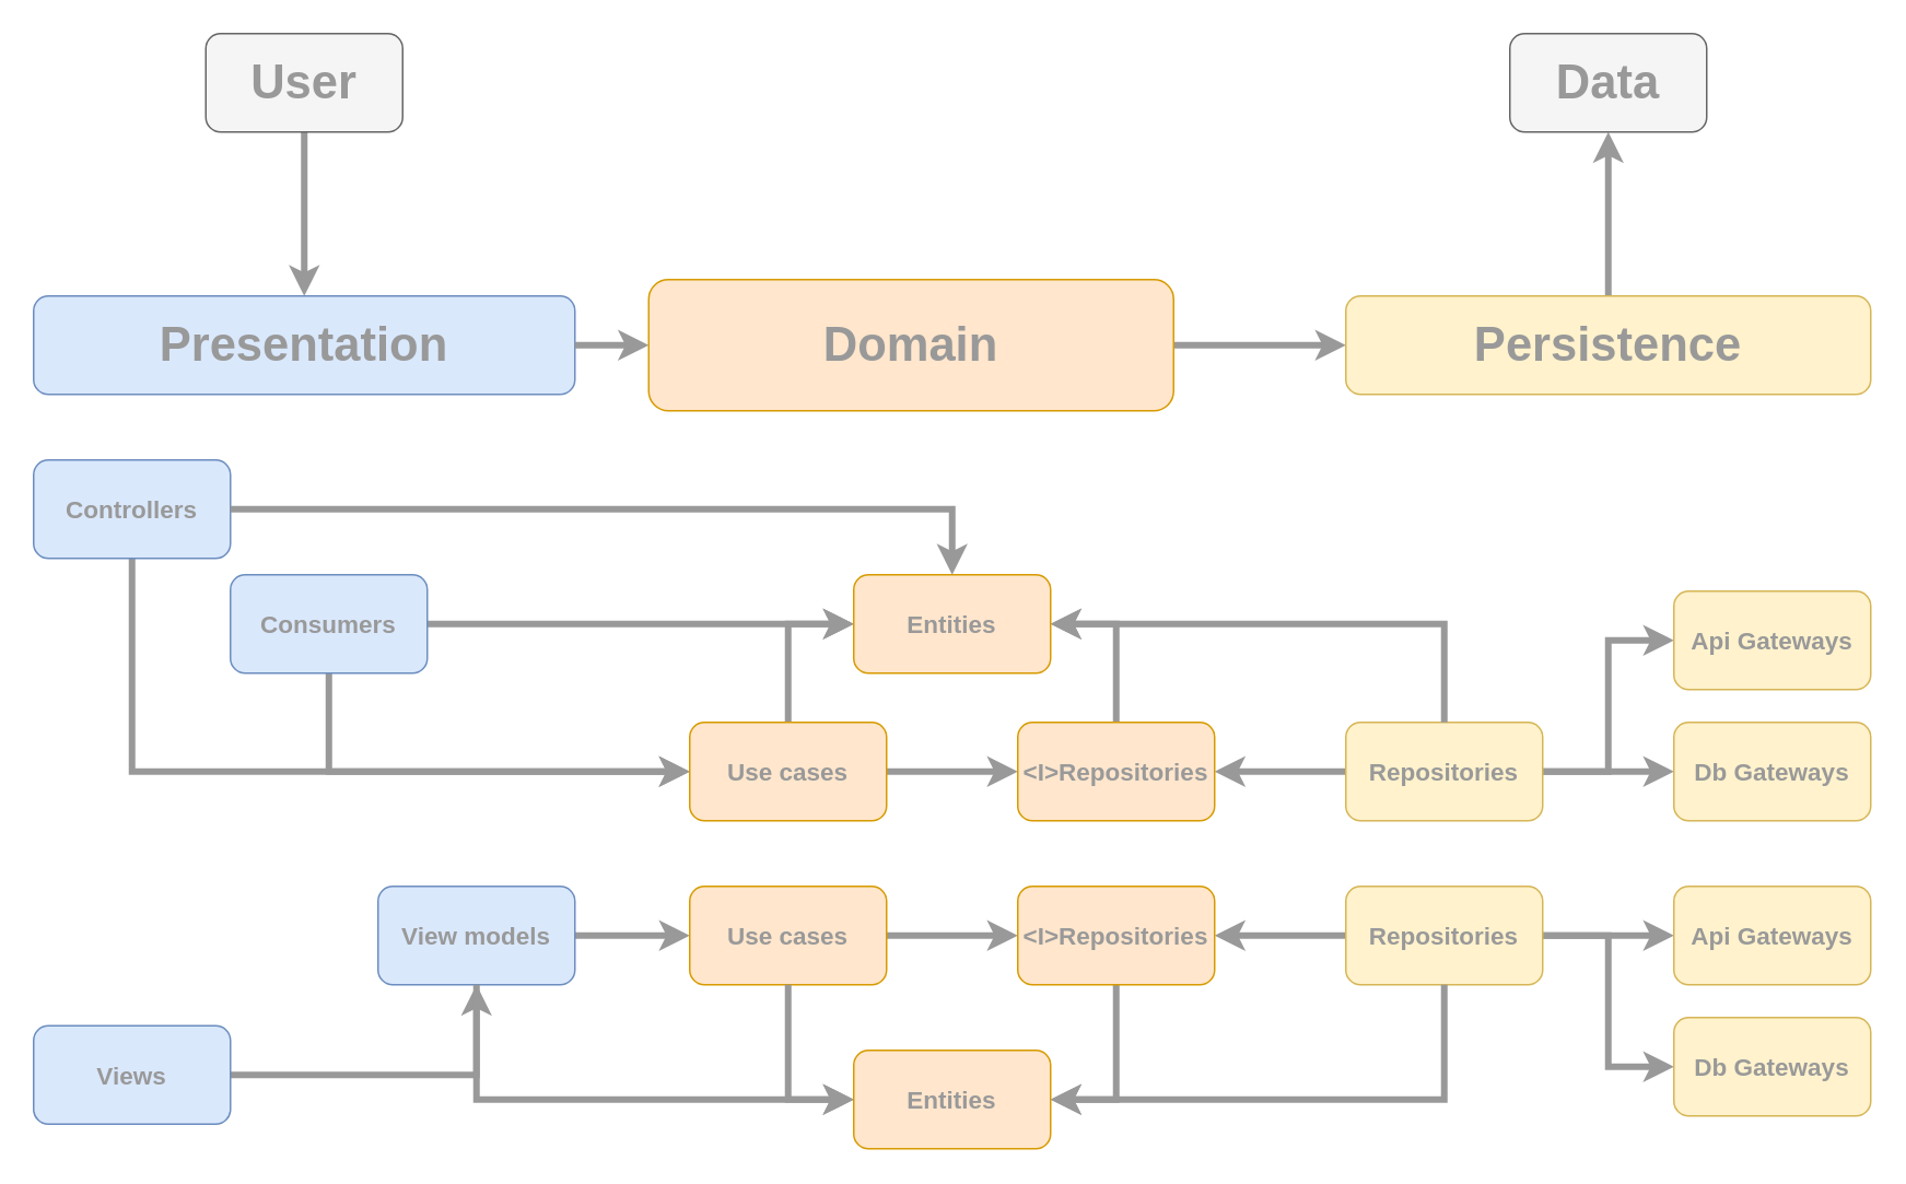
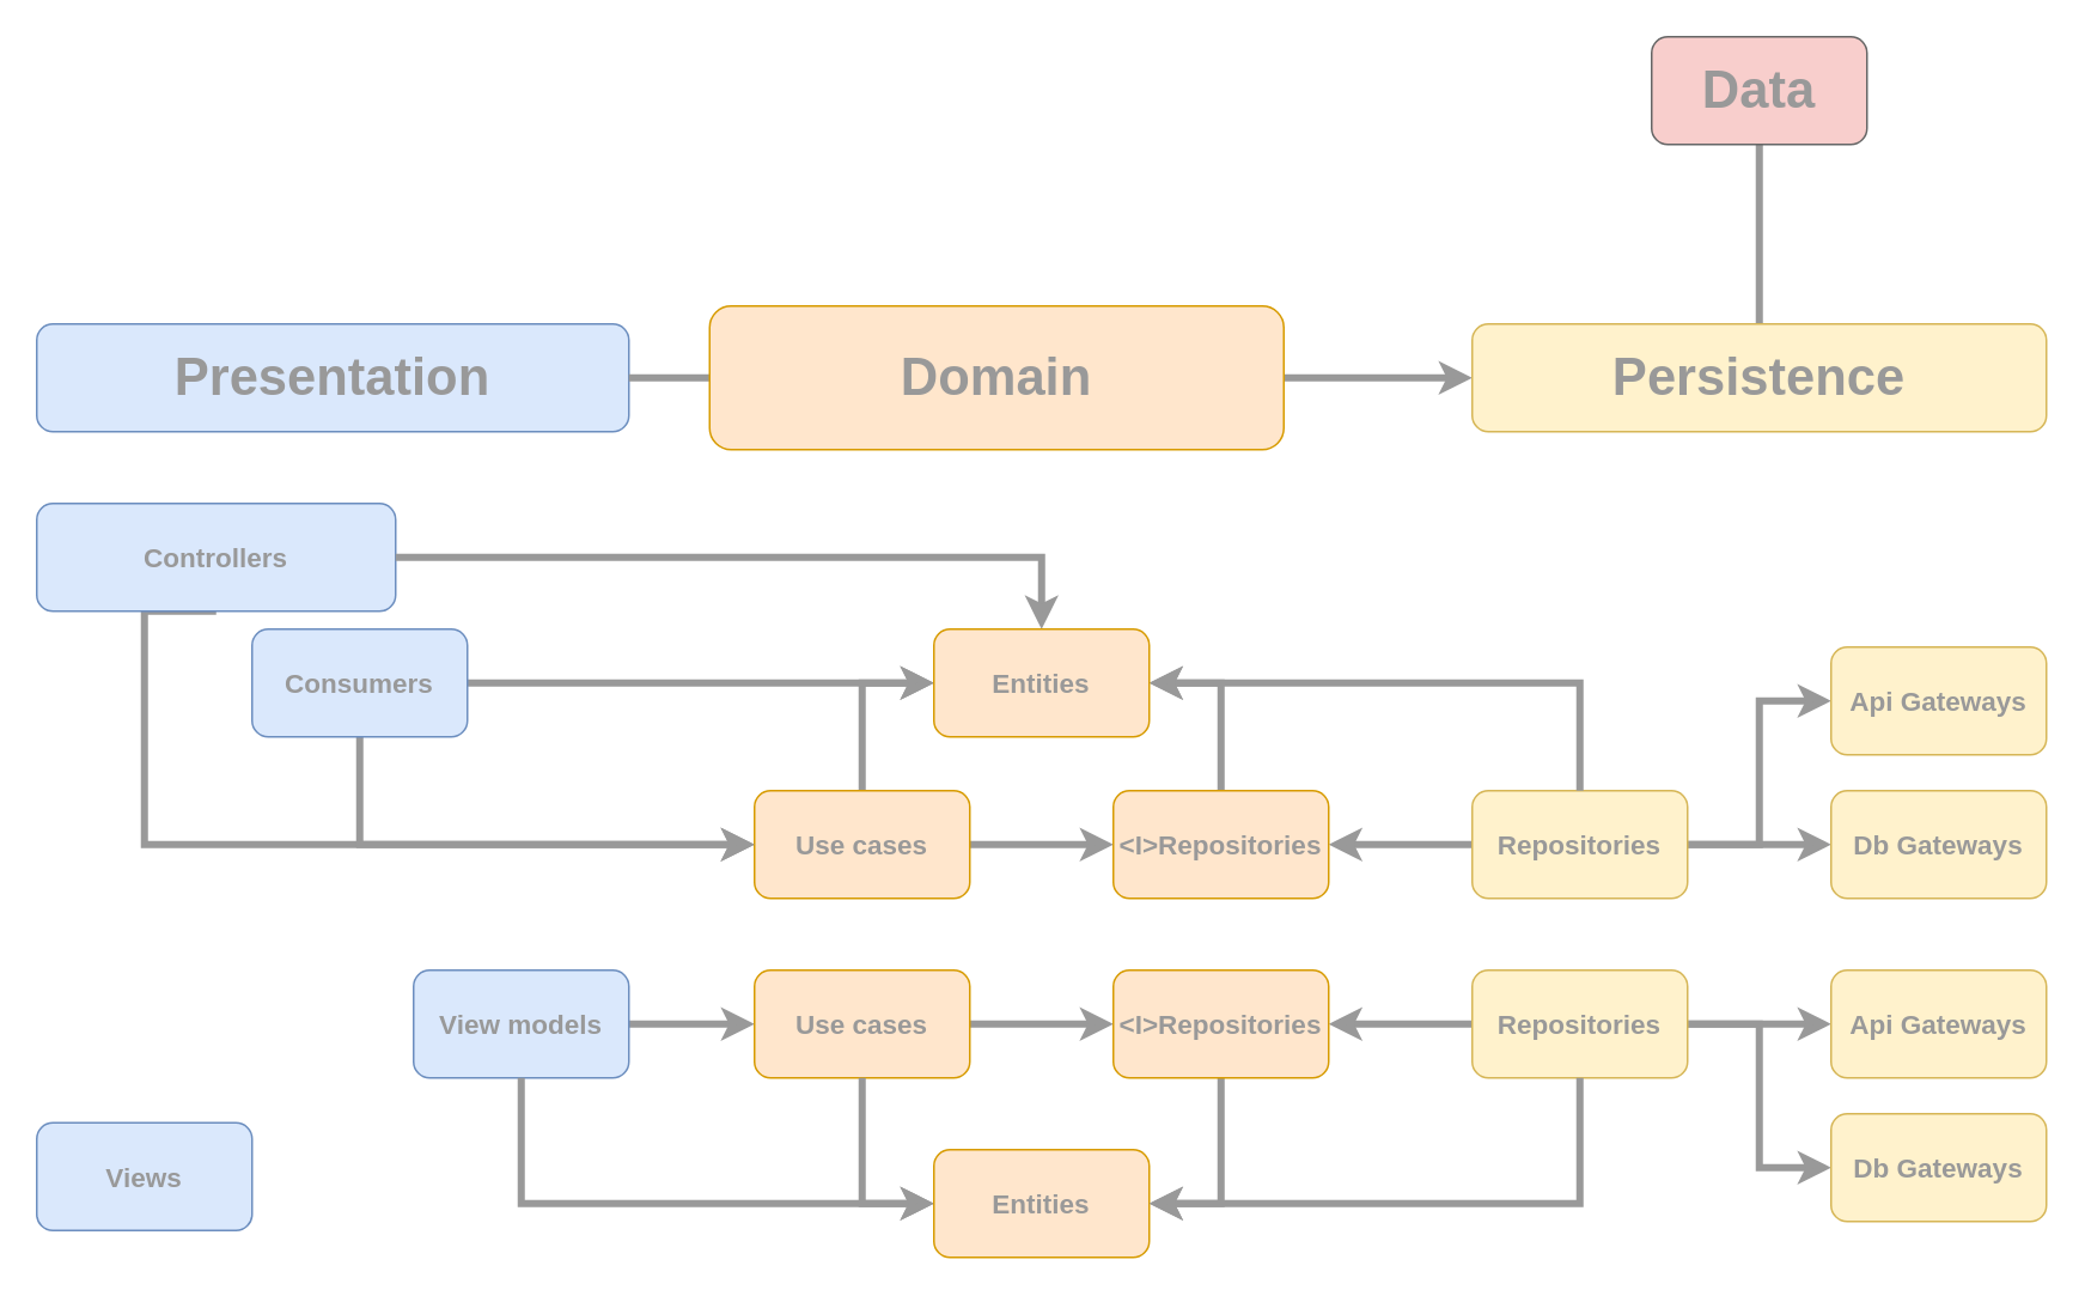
  <mxCell id="0" />
  <mxCell id="1" parent="0" />
- <mxCell id="2" value="" style="edgeStyle=orthogonalEdgeStyle;rounded=0;orthogonalLoop=1;jettySize=auto;html=1;startArrow=none;startFill=0;strokeWidth=4;strokeColor=#999999;" parent="1" source="3" target="4" edge="1"><mxGeometry relative="1" as="geometry" /></mxCell>
- <mxCell id="3" value="User" style="rounded=1;whiteSpace=wrap;html=1;fontStyle=1;fontColor=#999999;fontSize=29;fillColor=#f5f5f5;strokeColor=#666666;" parent="1" vertex="1"><mxGeometry x="125" y="20" width="120" height="60" as="geometry" /></mxCell>
  <mxCell id="4" value="Presentation" style="whiteSpace=wrap;html=1;rounded=1;fillColor=#dae8fc;strokeColor=#6c8ebf;fontStyle=1;fontFamily=Helvetica;fontColor=#999999;fontSize=29;" parent="1" vertex="1"><mxGeometry x="20" y="180" width="330" height="60" as="geometry" /></mxCell>
- <mxCell id="5" value="" style="edgeStyle=orthogonalEdgeStyle;rounded=0;orthogonalLoop=1;jettySize=auto;html=1;exitX=1;exitY=0.5;exitDx=0;exitDy=0;startArrow=none;startFill=0;strokeColor=#999999;strokeWidth=4;" parent="1" source="4" target="7" edge="1"><mxGeometry relative="1" as="geometry"><Array as="points" /><mxPoint x="90" y="30" as="sourcePoint" /></mxGeometry></mxCell>
+ <mxCell id="5" value="" style="edgeStyle=orthogonalEdgeStyle;rounded=0;orthogonalLoop=1;jettySize=auto;html=1;exitX=1;exitY=0.5;exitDx=0;exitDy=0;startArrow=none;startFill=0;strokeColor=#999999;strokeWidth=4;endArrow=none;" parent="1" source="4" target="7" edge="1"><mxGeometry relative="1" as="geometry"><Array as="points" /><mxPoint x="90" y="30" as="sourcePoint" /></mxGeometry></mxCell>
  <mxCell id="6" value="" style="edgeStyle=orthogonalEdgeStyle;rounded=0;orthogonalLoop=1;jettySize=auto;html=1;startArrow=none;startFill=0;strokeColor=#999999;strokeWidth=4;" parent="1" source="7" target="9" edge="1"><mxGeometry relative="1" as="geometry" /></mxCell>
  <mxCell id="7" value="Domain" style="whiteSpace=wrap;html=1;rounded=1;fillColor=#ffe6cc;strokeColor=#d79b00;fontStyle=1;fontFamily=Helvetica;fontColor=#999999;fontSize=29;" parent="1" vertex="1"><mxGeometry x="395" y="170" width="320" height="80" as="geometry" /></mxCell>
- <mxCell id="8" value="" style="edgeStyle=orthogonalEdgeStyle;rounded=0;orthogonalLoop=1;jettySize=auto;html=1;startArrow=none;startFill=0;strokeColor=#999999;strokeWidth=4;" parent="1" source="9" target="10" edge="1"><mxGeometry relative="1" as="geometry" /></mxCell>
+ <mxCell id="8" value="" style="edgeStyle=orthogonalEdgeStyle;rounded=0;orthogonalLoop=1;jettySize=auto;html=1;startArrow=none;startFill=0;strokeColor=#999999;strokeWidth=4;endArrow=none;" parent="1" source="9" target="10" edge="1"><mxGeometry relative="1" as="geometry" /></mxCell>
  <mxCell id="9" value="Persistence" style="whiteSpace=wrap;html=1;rounded=1;fillColor=#fff2cc;strokeColor=#d6b656;fontStyle=1;fontFamily=Helvetica;fontColor=#999999;fontSize=29;" parent="1" vertex="1"><mxGeometry x="820" y="180" width="320" height="60" as="geometry" /></mxCell>
- <mxCell id="10" value="Data" style="whiteSpace=wrap;html=1;rounded=1;fontStyle=1;fontColor=#999999;fontSize=29;fillColor=#f5f5f5;strokeColor=#666666;" parent="1" vertex="1"><mxGeometry x="920" y="20" width="120" height="60" as="geometry" /></mxCell>
+ <mxCell id="10" value="Data" style="whiteSpace=wrap;html=1;rounded=1;fontStyle=1;fontColor=#999999;fontSize=29;fillColor=#f8cecc;strokeColor=#666666;" parent="1" vertex="1"><mxGeometry x="920" y="20" width="120" height="60" as="geometry" /></mxCell>
  <mxCell id="11" value="" style="edgeStyle=orthogonalEdgeStyle;rounded=0;orthogonalLoop=1;jettySize=auto;html=1;exitX=0.5;exitY=1;exitDx=0;exitDy=0;strokeWidth=4;strokeColor=#999999;" parent="1" source="12" target="15" edge="1"><mxGeometry relative="1" as="geometry"><Array as="points"><mxPoint x="80" y="470" /></Array></mxGeometry></mxCell>
- <mxCell id="12" value="Controllers" style="rounded=1;whiteSpace=wrap;html=1;fillColor=#dae8fc;strokeColor=#6c8ebf;fontColor=#999999;fontStyle=1;fontSize=15;" parent="1" vertex="1"><mxGeometry x="20" y="280" width="120" height="60" as="geometry" /></mxCell>
+ <mxCell id="12" value="Controllers" style="rounded=1;whiteSpace=wrap;html=1;fillColor=#dae8fc;strokeColor=#6c8ebf;fontColor=#999999;fontStyle=1;fontSize=15;" parent="1" vertex="1"><mxGeometry x="20" y="280" width="200" height="60" as="geometry" /></mxCell>
  <mxCell id="13" value="" style="edgeStyle=orthogonalEdgeStyle;rounded=0;orthogonalLoop=1;jettySize=auto;html=1;entryX=0;entryY=0.5;entryDx=0;entryDy=0;startArrow=none;startFill=0;strokeColor=#999999;strokeWidth=4;" parent="1" source="15" target="36" edge="1"><mxGeometry relative="1" as="geometry"><Array as="points"><mxPoint x="480" y="380" /></Array></mxGeometry></mxCell>
  <mxCell id="14" value="" style="edgeStyle=orthogonalEdgeStyle;rounded=0;orthogonalLoop=1;jettySize=auto;html=1;startArrow=none;startFill=0;endArrow=classic;endFill=1;strokeWidth=4;strokeColor=#999999;" parent="1" source="15" target="46" edge="1"><mxGeometry relative="1" as="geometry" /></mxCell>
  <mxCell id="15" value="Use cases" style="whiteSpace=wrap;html=1;rounded=1;fillColor=#ffe6cc;strokeColor=#d79b00;fontColor=#999999;fontStyle=1;fontSize=15;" parent="1" vertex="1"><mxGeometry x="420" y="440" width="120" height="60" as="geometry" /></mxCell>
  <mxCell id="16" value="" style="edgeStyle=orthogonalEdgeStyle;rounded=0;orthogonalLoop=1;jettySize=auto;html=1;startArrow=none;startFill=0;endArrow=classic;endFill=1;strokeWidth=4;strokeColor=#999999;" parent="1" source="19" target="20" edge="1"><mxGeometry relative="1" as="geometry" /></mxCell>
  <mxCell id="17" style="edgeStyle=orthogonalEdgeStyle;rounded=0;orthogonalLoop=1;jettySize=auto;html=1;exitX=1;exitY=0.5;exitDx=0;exitDy=0;entryX=0;entryY=0.5;entryDx=0;entryDy=0;startArrow=none;startFill=0;endArrow=classic;endFill=1;strokeWidth=4;strokeColor=#999999;" parent="1" source="19" target="44" edge="1"><mxGeometry relative="1" as="geometry" /></mxCell>
  <mxCell id="18" style="edgeStyle=orthogonalEdgeStyle;rounded=0;orthogonalLoop=1;jettySize=auto;html=1;exitX=0;exitY=0.5;exitDx=0;exitDy=0;entryX=1;entryY=0.5;entryDx=0;entryDy=0;startArrow=none;startFill=0;endArrow=classic;endFill=1;strokeWidth=4;strokeColor=#999999;" parent="1" source="19" target="46" edge="1"><mxGeometry relative="1" as="geometry" /></mxCell>
  <mxCell id="19" value="Repositories" style="whiteSpace=wrap;html=1;rounded=1;fillColor=#fff2cc;strokeColor=#d6b656;fontColor=#999999;fontStyle=1;fontSize=15;" parent="1" vertex="1"><mxGeometry x="820" y="440" width="120" height="60" as="geometry" /></mxCell>
  <mxCell id="20" value="Db Gateways" style="whiteSpace=wrap;html=1;rounded=1;fillColor=#fff2cc;strokeColor=#d6b656;fontColor=#999999;fontStyle=1;fontSize=15;" parent="1" vertex="1"><mxGeometry x="1020" y="440" width="120" height="60" as="geometry" /></mxCell>
- <mxCell id="21" value="" style="edgeStyle=orthogonalEdgeStyle;rounded=0;orthogonalLoop=1;jettySize=auto;html=1;strokeColor=#999999;strokeWidth=4;" parent="1" source="22" target="24" edge="1"><mxGeometry relative="1" as="geometry" /></mxCell>
  <mxCell id="22" value="Views" style="rounded=1;whiteSpace=wrap;html=1;fillColor=#dae8fc;strokeColor=#6c8ebf;fontColor=#999999;fontStyle=1;fontSize=15;" parent="1" vertex="1"><mxGeometry x="20" y="625" width="120" height="60" as="geometry" /></mxCell>
  <mxCell id="23" value="" style="edgeStyle=orthogonalEdgeStyle;rounded=0;orthogonalLoop=1;jettySize=auto;html=1;strokeColor=#999999;strokeWidth=4;" parent="1" source="24" target="26" edge="1"><mxGeometry relative="1" as="geometry" /></mxCell>
  <mxCell id="24" value="View models" style="whiteSpace=wrap;html=1;rounded=1;fillColor=#dae8fc;strokeColor=#6c8ebf;fontColor=#999999;fontStyle=1;fontSize=15;" parent="1" vertex="1"><mxGeometry x="230" y="540" width="120" height="60" as="geometry" /></mxCell>
  <mxCell id="25" value="" style="edgeStyle=orthogonalEdgeStyle;rounded=0;orthogonalLoop=1;jettySize=auto;html=1;entryX=0;entryY=0.5;entryDx=0;entryDy=0;strokeColor=#999999;strokeWidth=4;" parent="1" source="26" target="48" edge="1"><mxGeometry relative="1" as="geometry"><mxPoint x="620" y="570" as="targetPoint" /></mxGeometry></mxCell>
  <mxCell id="26" value="Use cases" style="whiteSpace=wrap;html=1;rounded=1;fillColor=#ffe6cc;strokeColor=#d79b00;fontColor=#999999;fontStyle=1;fontSize=15;" parent="1" vertex="1"><mxGeometry x="420" y="540" width="120" height="60" as="geometry" /></mxCell>
  <mxCell id="27" value="" style="edgeStyle=orthogonalEdgeStyle;rounded=0;orthogonalLoop=1;jettySize=auto;html=1;startArrow=none;startFill=0;endArrow=classic;endFill=1;strokeColor=#999999;strokeWidth=4;" parent="1" source="30" target="31" edge="1"><mxGeometry relative="1" as="geometry" /></mxCell>
  <mxCell id="28" style="edgeStyle=orthogonalEdgeStyle;rounded=0;orthogonalLoop=1;jettySize=auto;html=1;exitX=1;exitY=0.5;exitDx=0;exitDy=0;entryX=0;entryY=0.5;entryDx=0;entryDy=0;startArrow=none;startFill=0;endArrow=classic;endFill=1;strokeColor=#999999;strokeWidth=4;" parent="1" source="30" target="45" edge="1"><mxGeometry relative="1" as="geometry"><mxPoint x="1020" y="650" as="targetPoint" /></mxGeometry></mxCell>
  <mxCell id="29" style="edgeStyle=orthogonalEdgeStyle;rounded=0;orthogonalLoop=1;jettySize=auto;html=1;exitX=0;exitY=0.5;exitDx=0;exitDy=0;entryX=1;entryY=0.5;entryDx=0;entryDy=0;startArrow=none;startFill=0;endArrow=classic;endFill=1;strokeColor=#999999;strokeWidth=4;" parent="1" source="30" target="48" edge="1"><mxGeometry relative="1" as="geometry" /></mxCell>
  <mxCell id="30" value="Repositories" style="whiteSpace=wrap;html=1;rounded=1;fillColor=#fff2cc;strokeColor=#d6b656;fontColor=#999999;fontStyle=1;fontSize=15;" parent="1" vertex="1"><mxGeometry x="820" y="540" width="120" height="60" as="geometry" /></mxCell>
  <mxCell id="31" value="Api Gateways" style="whiteSpace=wrap;html=1;rounded=1;fillColor=#fff2cc;strokeColor=#d6b656;fontColor=#999999;fontStyle=1;fontSize=15;" parent="1" vertex="1"><mxGeometry x="1020" y="540" width="120" height="60" as="geometry" /></mxCell>
  <mxCell id="32" style="edgeStyle=orthogonalEdgeStyle;rounded=0;orthogonalLoop=1;jettySize=auto;html=1;exitX=1;exitY=0.5;exitDx=0;exitDy=0;entryX=0.5;entryY=0;entryDx=0;entryDy=0;startArrow=classic;startFill=1;endArrow=none;endFill=0;strokeColor=#999999;strokeWidth=4;" parent="1" source="36" target="19" edge="1"><mxGeometry relative="1" as="geometry" /></mxCell>
  <mxCell id="33" style="edgeStyle=orthogonalEdgeStyle;rounded=0;orthogonalLoop=1;jettySize=auto;html=1;exitX=0;exitY=0.5;exitDx=0;exitDy=0;startArrow=classic;startFill=1;entryX=1;entryY=0.5;entryDx=0;entryDy=0;endArrow=none;endFill=0;strokeColor=#999999;strokeWidth=4;" parent="1" source="36" target="43" edge="1"><mxGeometry relative="1" as="geometry"><mxPoint x="400" y="340" as="targetPoint" /></mxGeometry></mxCell>
  <mxCell id="34" style="edgeStyle=orthogonalEdgeStyle;rounded=0;orthogonalLoop=1;jettySize=auto;html=1;exitX=0.5;exitY=0;exitDx=0;exitDy=0;entryX=1;entryY=0.5;entryDx=0;entryDy=0;startArrow=classic;startFill=1;endArrow=none;endFill=0;strokeColor=#999999;strokeWidth=4;" parent="1" source="36" target="12" edge="1"><mxGeometry relative="1" as="geometry"><Array as="points"><mxPoint x="580" y="310" /></Array></mxGeometry></mxCell>
  <mxCell id="35" style="edgeStyle=orthogonalEdgeStyle;rounded=0;orthogonalLoop=1;jettySize=auto;html=1;exitX=1;exitY=0.5;exitDx=0;exitDy=0;entryX=0.5;entryY=0;entryDx=0;entryDy=0;startArrow=classic;startFill=1;endArrow=none;endFill=0;strokeColor=#999999;strokeWidth=4;" parent="1" source="36" target="46" edge="1"><mxGeometry relative="1" as="geometry" /></mxCell>
  <mxCell id="36" value="Entities" style="whiteSpace=wrap;html=1;fillColor=#ffe6cc;strokeColor=#d79b00;rounded=1;fontColor=#999999;fontStyle=1;fontSize=15;" parent="1" vertex="1"><mxGeometry x="520" y="350" width="120" height="60" as="geometry" /></mxCell>
  <mxCell id="37" style="edgeStyle=orthogonalEdgeStyle;rounded=0;orthogonalLoop=1;jettySize=auto;html=1;exitX=0;exitY=0.5;exitDx=0;exitDy=0;entryX=0.5;entryY=1;entryDx=0;entryDy=0;startArrow=classic;startFill=1;endArrow=none;endFill=0;strokeColor=#999999;strokeWidth=4;" parent="1" source="41" target="26" edge="1"><mxGeometry relative="1" as="geometry" /></mxCell>
  <mxCell id="38" style="edgeStyle=orthogonalEdgeStyle;rounded=0;orthogonalLoop=1;jettySize=auto;html=1;exitX=1;exitY=0.5;exitDx=0;exitDy=0;entryX=0.5;entryY=1;entryDx=0;entryDy=0;dashed=1;startArrow=classic;startFill=1;strokeColor=none;endArrow=none;endFill=0;" parent="1" source="41" target="30" edge="1"><mxGeometry relative="1" as="geometry"><mxPoint x="840" y="670" as="sourcePoint" /></mxGeometry></mxCell>
  <mxCell id="39" style="edgeStyle=orthogonalEdgeStyle;rounded=0;orthogonalLoop=1;jettySize=auto;html=1;exitX=0;exitY=0.5;exitDx=0;exitDy=0;entryX=0.5;entryY=1;entryDx=0;entryDy=0;startArrow=classic;startFill=1;endArrow=none;endFill=0;strokeColor=#999999;strokeWidth=4;" parent="1" source="41" target="24" edge="1"><mxGeometry relative="1" as="geometry" /></mxCell>
  <mxCell id="40" style="edgeStyle=orthogonalEdgeStyle;rounded=0;orthogonalLoop=1;jettySize=auto;html=1;exitX=1;exitY=0.5;exitDx=0;exitDy=0;entryX=0.5;entryY=1;entryDx=0;entryDy=0;startArrow=classic;startFill=1;endArrow=none;endFill=0;strokeColor=#999999;strokeWidth=4;" parent="1" source="41" target="30" edge="1"><mxGeometry relative="1" as="geometry" /></mxCell>
  <mxCell id="41" value="Entities" style="whiteSpace=wrap;html=1;fillColor=#ffe6cc;strokeColor=#d79b00;rounded=1;fontColor=#999999;fontStyle=1;fontSize=15;" parent="1" vertex="1"><mxGeometry x="520" y="640" width="120" height="60" as="geometry" /></mxCell>
  <mxCell id="42" style="edgeStyle=orthogonalEdgeStyle;rounded=0;orthogonalLoop=1;jettySize=auto;html=1;exitX=0.5;exitY=1;exitDx=0;exitDy=0;entryX=0;entryY=0.5;entryDx=0;entryDy=0;startArrow=none;startFill=0;strokeWidth=4;strokeColor=#999999;" parent="1" source="43" target="15" edge="1"><mxGeometry relative="1" as="geometry"><Array as="points"><mxPoint x="200" y="470" /></Array></mxGeometry></mxCell>
  <mxCell id="43" value="Consumers" style="rounded=1;whiteSpace=wrap;html=1;fillColor=#dae8fc;strokeColor=#6c8ebf;fontColor=#999999;fontStyle=1;fontSize=15;" parent="1" vertex="1"><mxGeometry x="140" y="350" width="120" height="60" as="geometry" /></mxCell>
  <mxCell id="44" value="Api Gateways" style="whiteSpace=wrap;html=1;rounded=1;fillColor=#fff2cc;strokeColor=#d6b656;fontColor=#999999;fontStyle=1;fontSize=15;" parent="1" vertex="1"><mxGeometry x="1020" y="360" width="120" height="60" as="geometry" /></mxCell>
  <mxCell id="45" value="Db Gateways" style="whiteSpace=wrap;html=1;rounded=1;fillColor=#fff2cc;strokeColor=#d6b656;fontColor=#999999;fontStyle=1;fontSize=15;" parent="1" vertex="1"><mxGeometry x="1020" y="620" width="120" height="60" as="geometry" /></mxCell>
  <mxCell id="46" value="&amp;lt;I&amp;gt;Repositories" style="whiteSpace=wrap;html=1;fillColor=#ffe6cc;strokeColor=#d79b00;rounded=1;fontColor=#999999;fontStyle=1;fontSize=15;" parent="1" vertex="1"><mxGeometry x="620" y="440" width="120" height="60" as="geometry" /></mxCell>
  <mxCell id="47" style="edgeStyle=orthogonalEdgeStyle;rounded=0;orthogonalLoop=1;jettySize=auto;html=1;exitX=0.5;exitY=1;exitDx=0;exitDy=0;entryX=1;entryY=0.5;entryDx=0;entryDy=0;startArrow=none;startFill=0;endArrow=classic;endFill=1;strokeColor=#999999;strokeWidth=4;" parent="1" source="48" target="41" edge="1"><mxGeometry relative="1" as="geometry" /></mxCell>
  <mxCell id="48" value="&amp;lt;I&amp;gt;Repositories" style="whiteSpace=wrap;html=1;fillColor=#ffe6cc;strokeColor=#d79b00;rounded=1;fontColor=#999999;fontStyle=1;fontSize=15;" parent="1" vertex="1"><mxGeometry x="620" y="540" width="120" height="60" as="geometry" /></mxCell>
